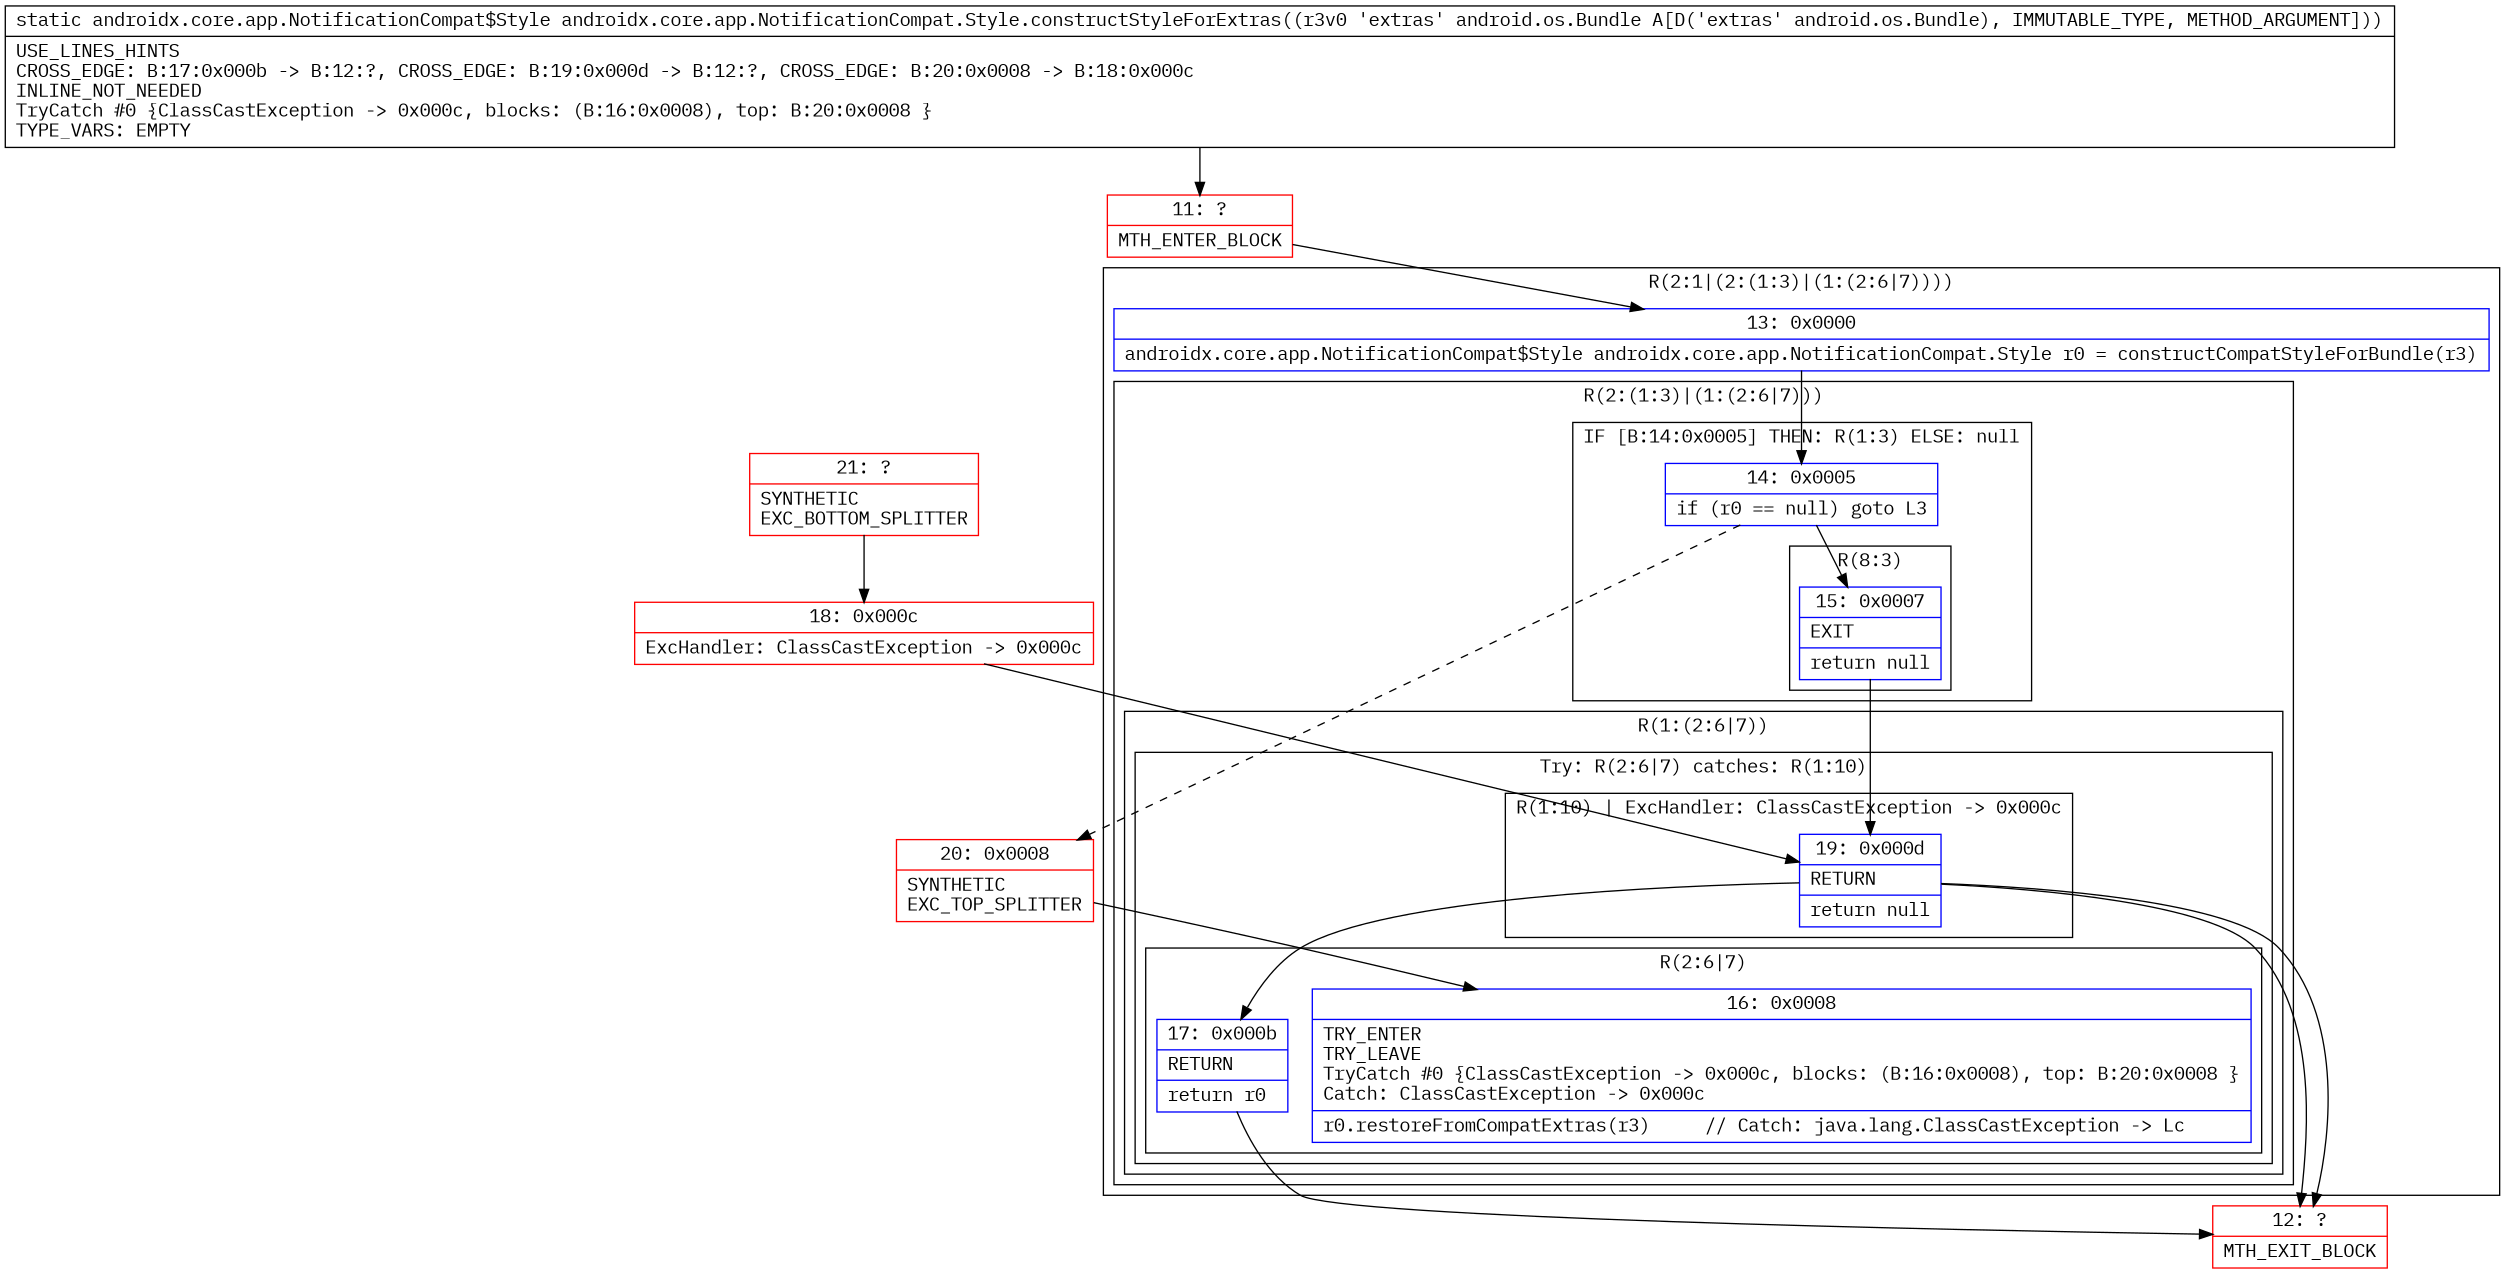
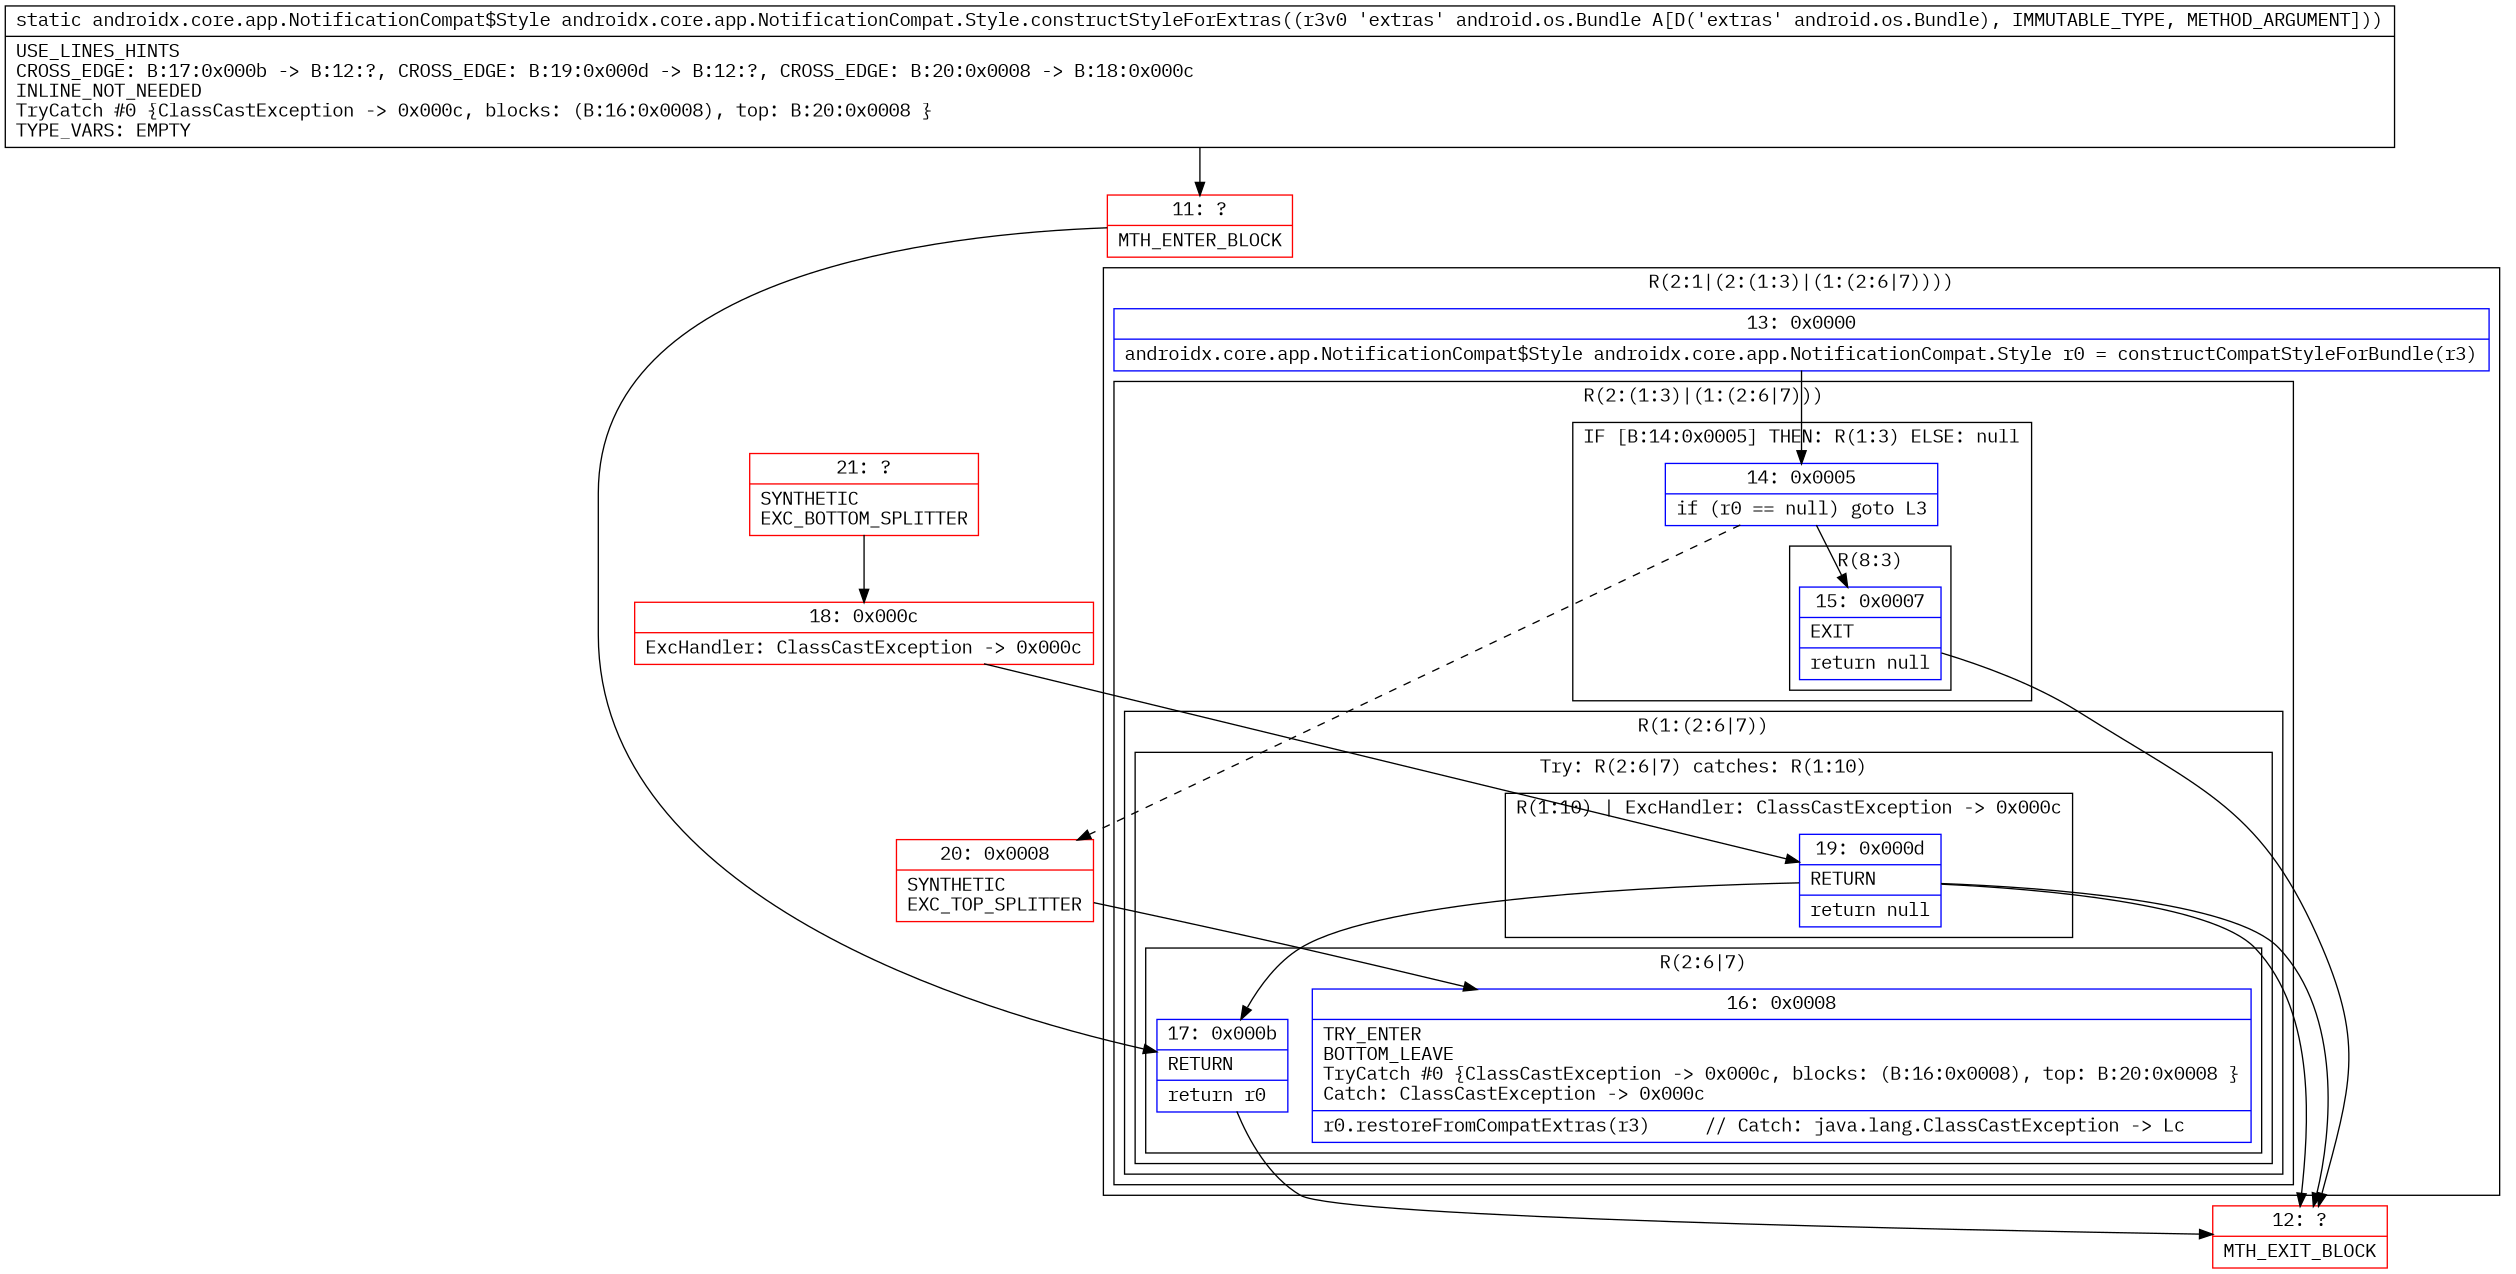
  digraph {
    fontname="IBM Plex Mono"
    node [color=blue fontname="IBM Plex Mono" shape=record]
    edge [fontname="IBM Plex Mono"]
    n1 [label="{15\:\ 0x0007|EXIT\l|return null\l}"]
    n2 [label="{14\:\ 0x0005|if (r0 == null) goto L3\l}"]
-   n3 [label="{16\:\ 0x0008|TRY_ENTER\lTRY_LEAVE\lTryCatch #0 \{ClassCastException \-\> 0x000c, blocks: (B:16:0x0008), top: B:20:0x0008 \}\lCatch: ClassCastException \-\> 0x000c\l|r0.restoreFromCompatExtras(r3)     \/\/ Catch: java.lang.ClassCastException \-\> Lc\l}"]
+   n3 [label="{16\:\ 0x0008|TRY_ENTER\lBOTTOM_LEAVE\lTryCatch #0 \{ClassCastException \-\> 0x000c, blocks: (B:16:0x0008), top: B:20:0x0008 \}\lCatch: ClassCastException \-\> 0x000c\l|r0.restoreFromCompatExtras(r3)     \/\/ Catch: java.lang.ClassCastException \-\> Lc\l}"]
    n4 [label="{17\:\ 0x000b|RETURN\l|return r0\l}"]
    n5 [label="{19\:\ 0x000d|RETURN\l|return null\l}"]
    n6 [label="{13\:\ 0x0000|androidx.core.app.NotificationCompat$Style androidx.core.app.NotificationCompat.Style r0 = constructCompatStyleForBundle(r3)\l}"]
    n7 [color=red label="{12\:\ ?|MTH_EXIT_BLOCK\l}"]
    n8 [color=red label="{20\:\ 0x0008|SYNTHETIC\lEXC_TOP_SPLITTER\l}"]
    n9 [color=red label="{21\:\ ?|SYNTHETIC\lEXC_BOTTOM_SPLITTER\l}"]
    n10 [color=red label="{18\:\ 0x000c|ExcHandler: ClassCastException \-\> 0x000c\l}"]
    n11 [color=red label="{11\:\ ?|MTH_ENTER_BLOCK\l}"]
    n12 [label="{static androidx.core.app.NotificationCompat$Style androidx.core.app.NotificationCompat.Style.constructStyleForExtras((r3v0 'extras' android.os.Bundle A[D('extras' android.os.Bundle), IMMUTABLE_TYPE, METHOD_ARGUMENT]))  | USE_LINES_HINTS\lCROSS_EDGE: B:17:0x000b \-\> B:12:?, CROSS_EDGE: B:19:0x000d \-\> B:12:?, CROSS_EDGE: B:20:0x0008 \-\> B:18:0x000c\lINLINE_NOT_NEEDED\lTryCatch #0 \{ClassCastException \-\> 0x000c, blocks: (B:16:0x0008), top: B:20:0x0008 \}\lTYPE_VARS: EMPTY\l}" color=""]
    subgraph cluster_1 {
      label="R(2:1|(2:(1:3)|(1:(2:6|7))))"
      n6
      subgraph cluster_2 {
        label="R(2:(1:3)|(1:(2:6|7)))"
        subgraph cluster_3 {
          label="IF [B:14:0x0005] THEN: R(1:3) ELSE: null"
          n2
          subgraph cluster_4 {
            label="R(8:3)"
            n1
          }
        }
        subgraph cluster_5 {
          label="R(1:(2:6|7))"
          subgraph cluster_6 {
            label="Try: R(2:6|7) catches: R(1:10)"
            subgraph cluster_7 {
              label="R(2:6|7)"
              n3
              n4
            }
            subgraph cluster_8 {
              label="R(1:10) | ExcHandler: ClassCastException \-\> 0x000c\l"
              n5
            }
          }
        }
      }
    }
    subgraph cluster_9 {
      label="R(1:10) | ExcHandler: ClassCastException \-\> 0x000c\l"
    }
-   n1 -> n5
+   n1 -> n7
    n2 -> n1
    n2 -> n8 [style=dashed]
    n4 -> n7
    n5 -> n4
    n5 -> n7
    n5 -> n7
    n6 -> n2
    n8 -> n3
    n9 -> n10
    n10 -> n5
-   n11 -> n6
+   n11 -> n4
    n12 -> n11
  }
